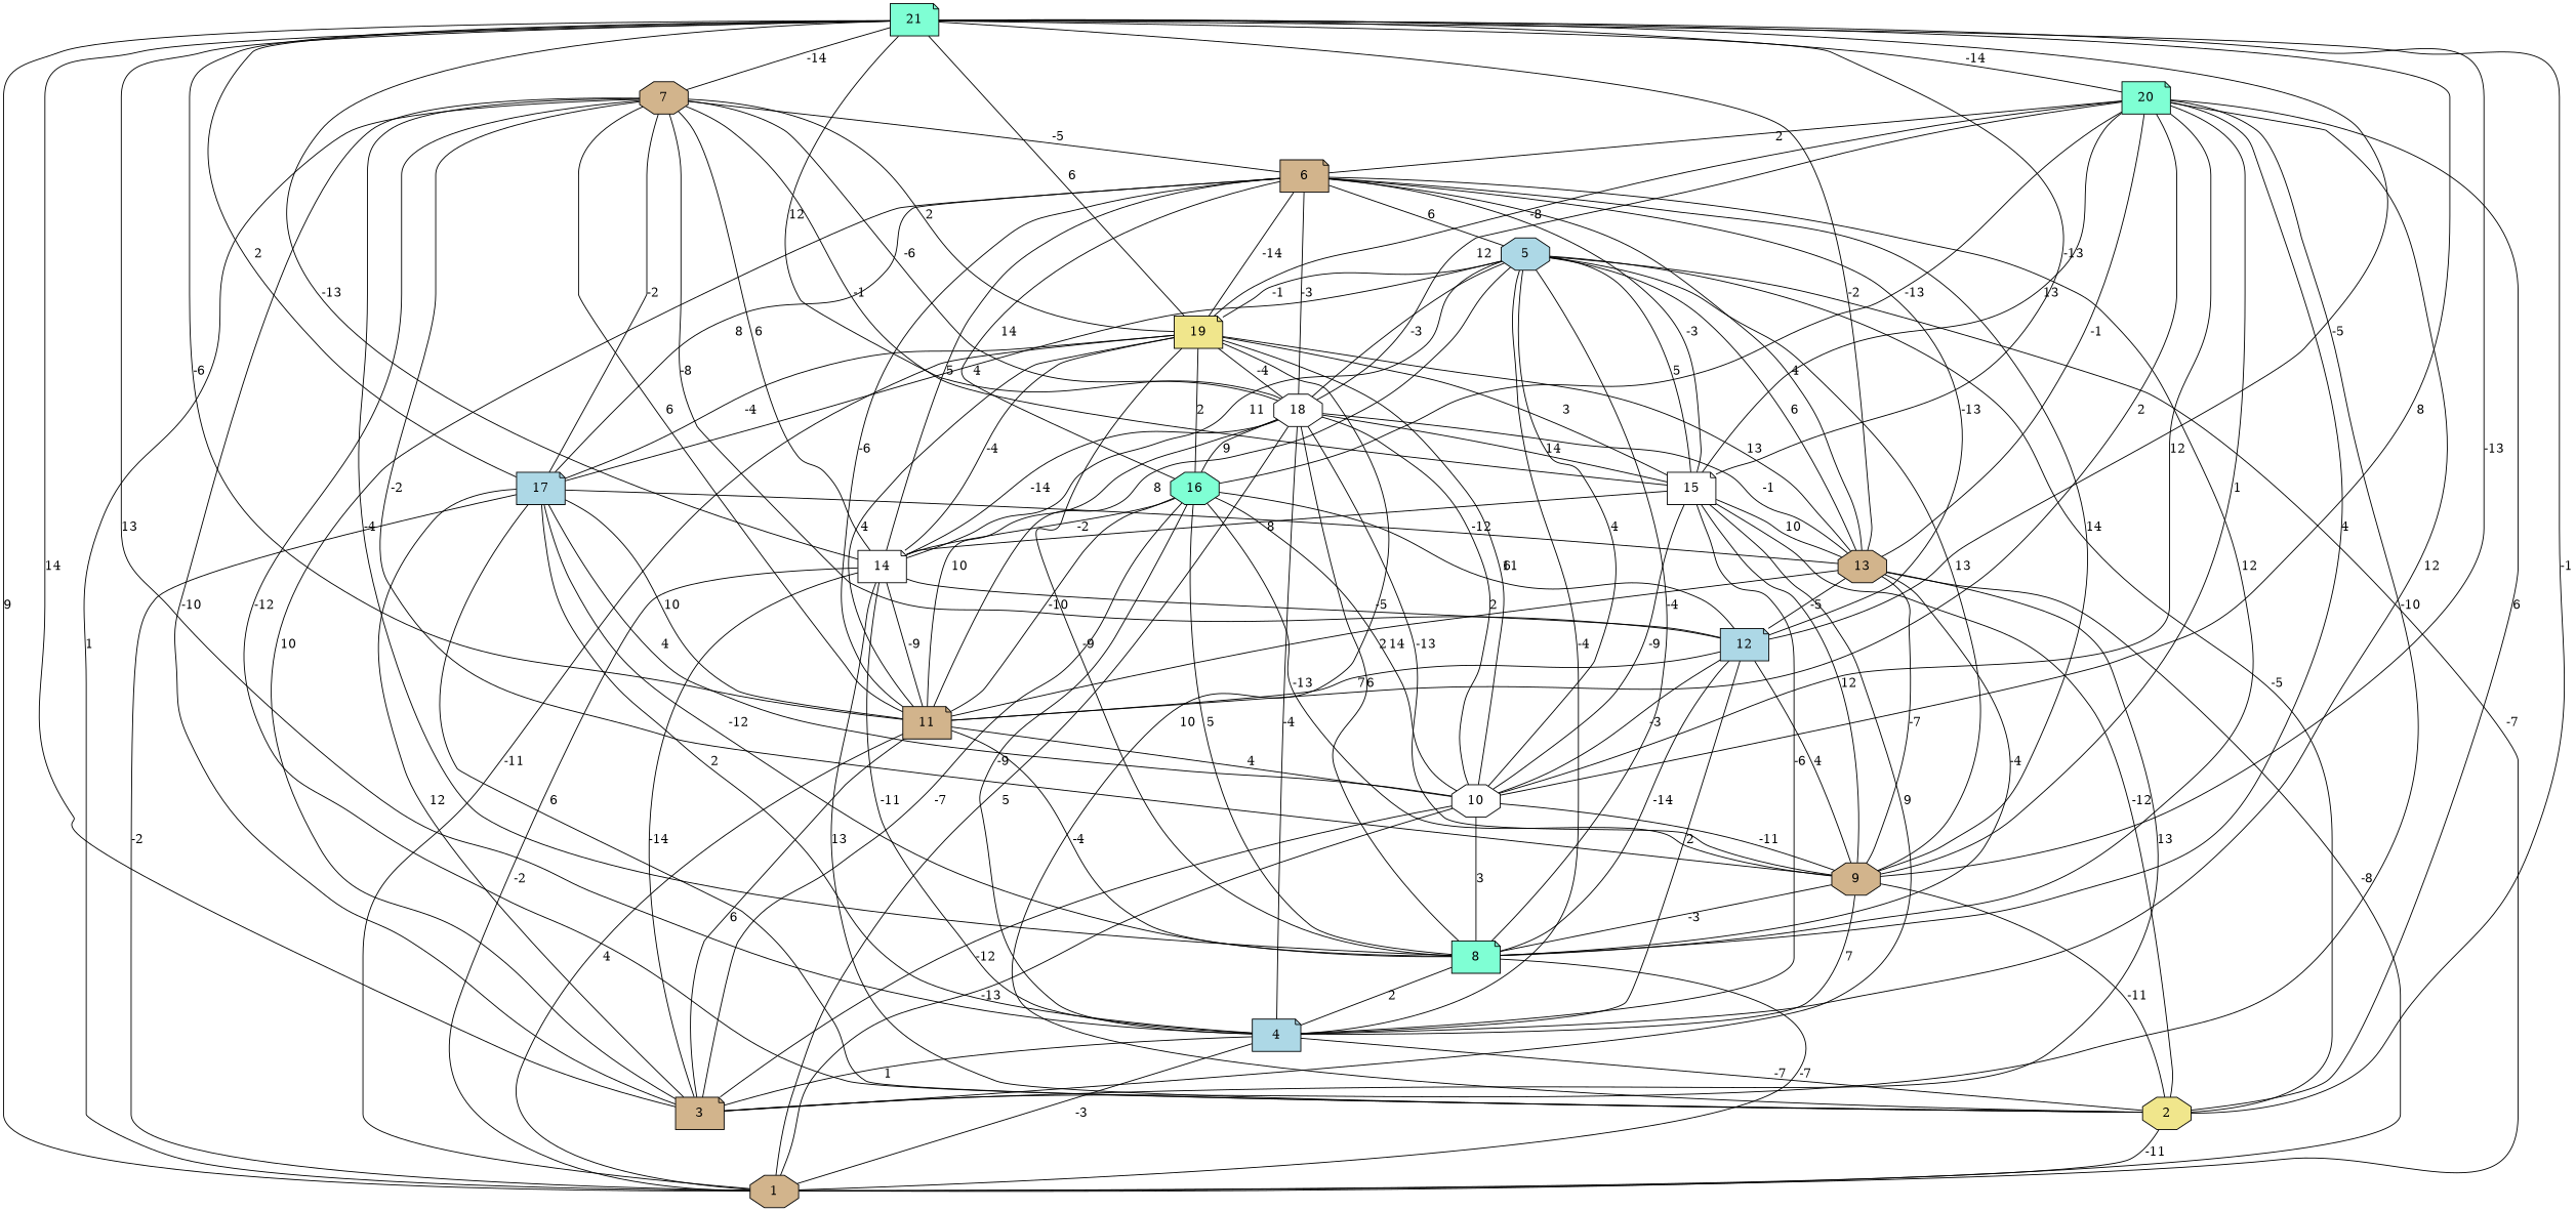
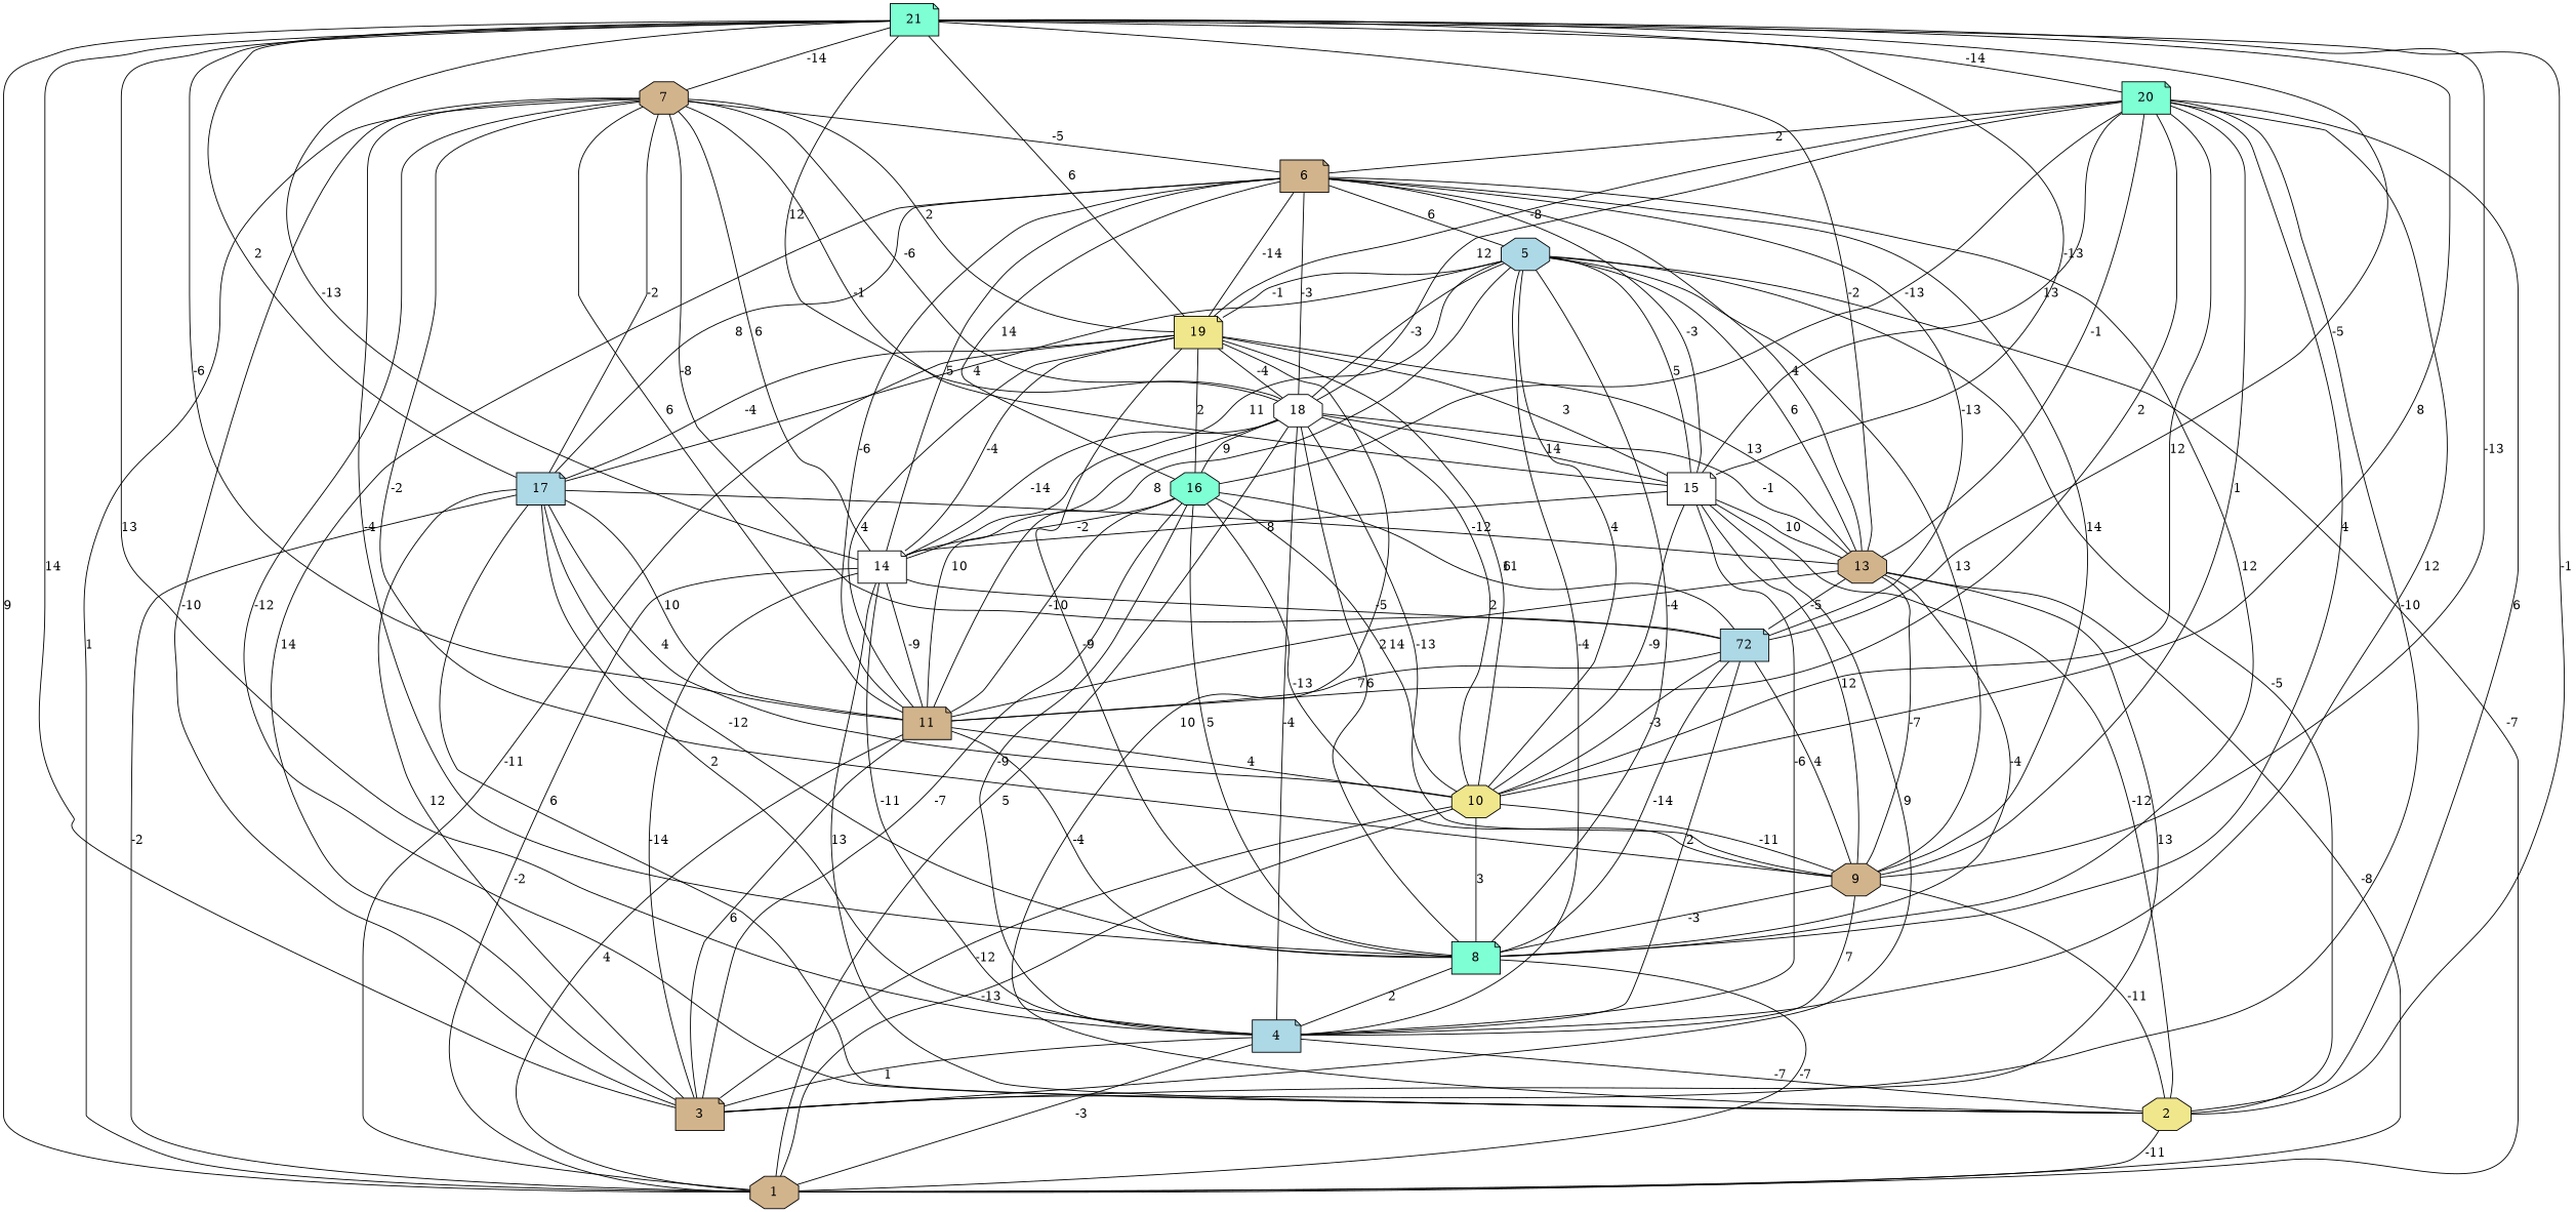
  graph {
    fontname="Helvetica,Arial,sans-serif"
    node [fillcolor=tan shape=note style=filled]
    1 [shape=octagon]
    21 [fillcolor=aquamarine]
    2 [fillcolor=khaki shape=octagon]
    3
    4 [fillcolor=lightblue]
    7 [shape=octagon]
    9 [shape=octagon]
-   10 [fillcolor=white shape=octagon]
+   10 [fillcolor=khaki shape=octagon]
    11
-   12 [fillcolor=lightblue]
+   12 [fillcolor=lightblue label=72]
    13 [shape=octagon]
    14 [fillcolor=white]
    15 [fillcolor=white]
    17 [fillcolor=lightblue]
    18 [fillcolor=white shape=octagon]
    19 [fillcolor=khaki]
    20 [fillcolor=aquamarine]
    6
    8 [fillcolor=aquamarine]
    5 [fillcolor=lightblue shape=octagon]
    16 [fillcolor=aquamarine shape=octagon]
    21 -- 1 [label=9]
    21 -- 2 [label=-1]
    21 -- 3 [label=14]
    21 -- 4 [label=13]
    21 -- 7 [label=-14]
    21 -- 9 [label=-13]
    21 -- 10 [label=8]
    21 -- 11 [label=-6]
    21 -- 12 [label=-5]
    21 -- 13 [label=-2]
    21 -- 14 [label=-13]
    21 -- 15 [label=-13]
    21 -- 17 [label=2]
    21 -- 18 [label=12]
    21 -- 19 [label=6]
    21 -- 20 [label=-14]
    2 -- 1 [label=-11]
    4 -- 1 [label=-3]
    4 -- 2 [label=-7]
    4 -- 3 [label=1]
    7 -- 1 [label=1]
    7 -- 2 [label=-12]
    7 -- 3 [label=-10]
    7 -- 6 [label=-5]
    9 -- 2 [label=-11]
    9 -- 4 [label=7]
    9 -- 7 [label=-2]
    9 -- 6 [label=14]
    9 -- 8 [label=-3]
    9 -- 5 [label=13]
    10 -- 1 [label=-13]
    10 -- 3 [label=-12]
    10 -- 9 [label=-11]
    10 -- 8 [label=3]
    10 -- 5 [label=4]
    11 -- 1 [label=4]
    11 -- 3 [label=6]
    11 -- 7 [label=6]
    11 -- 10 [label=4]
    11 -- 6 [label=-6]
    11 -- 8 [label=-4]
    11 -- 5 [label=8]
    12 -- 4 [label=2]
    12 -- 7 [label=-8]
    12 -- 9 [label=4]
    12 -- 10 [label=-3]
    12 -- 11 [label=7]
    12 -- 6 [label=-13]
    12 -- 8 [label=-14]
    13 -- 1 [label=-8]
    13 -- 3 [label=13]
    13 -- 9 [label=-7]
    13 -- 11 [label=2]
    13 -- 12 [label=-5]
    13 -- 6 [label=4]
    13 -- 8 [label=-4]
    13 -- 5 [label=6]
    14 -- 1 [label=-2]
    14 -- 2 [label=13]
    14 -- 3 [label=-14]
    14 -- 4 [label=-11]
    14 -- 7 [label=6]
    14 -- 11 [label=-9]
    14 -- 12 [label=-5]
    14 -- 6 [label=5]
    14 -- 5 [label=11]
    15 -- 2 [label=-12]
    15 -- 3 [label=9]
    15 -- 4 [label=-6]
    15 -- 7 [label=-1]
    15 -- 9 [label=12]
    15 -- 10 [label=-9]
    15 -- 13 [label=10]
    15 -- 14 [label=8]
    15 -- 6 [label=-3]
    15 -- 5 [label=5]
    17 -- 1 [label=-2]
    17 -- 2 [label=6]
    17 -- 3 [label=12]
    17 -- 4 [label=2]
    17 -- 7 [label=-2]
    17 -- 10 [label=4]
    17 -- 11 [label=10]
    17 -- 13 [label=-12]
    17 -- 6 [label=8]
    17 -- 8 [label=-12]
    17 -- 5 [label=4]
    18 -- 1 [label=5]
    18 -- 4 [label=-4]
    18 -- 7 [label=-6]
    18 -- 9 [label=-13]
    18 -- 10 [label=2]
    18 -- 11 [label=10]
    18 -- 13 [label=-1]
    18 -- 14 [label=-14]
    18 -- 15 [label=14]
    18 -- 6 [label=-3]
    18 -- 8 [label=6]
    18 -- 5 [label=-3]
    18 -- 16 [label=9]
    19 -- 1 [label=-11]
    19 -- 2 [label=10]
    19 -- 7 [label=2]
    19 -- 10 [label=11]
    19 -- 11 [label=4]
    19 -- 13 [label=13]
    19 -- 14 [label=-4]
    19 -- 15 [label=3]
    19 -- 17 [label=-4]
    19 -- 18 [label=-4]
    19 -- 6 [label=-14]
    19 -- 8 [label=-9]
    19 -- 16 [label=2]
    20 -- 2 [label=6]
    20 -- 3 [label=-10]
    20 -- 4 [label=12]
    20 -- 9 [label=1]
    20 -- 10 [label=12]
    20 -- 11 [label=2]
    20 -- 13 [label=-1]
    20 -- 15 [label=13]
    20 -- 18 [label=12]
    20 -- 19 [label=-8]
    20 -- 6 [label=2]
    20 -- 8 [label=4]
    20 -- 16 [label=-13]
-   6 -- 3 [label=10]
+   6 -- 3 [label=14]
    6 -- 5 [label=6]
    8 -- 1 [label=-7]
    8 -- 4 [label=2]
    8 -- 7 [label=-4]
    8 -- 6 [label=12]
    8 -- 5 [label=-4]
    5 -- 1 [label=-7]
    5 -- 2 [label=-5]
    5 -- 4 [label=-4]
    5 -- 19 [label=-1]
    16 -- 3 [label=-7]
    16 -- 4 [label=-9]
    16 -- 9 [label=-13]
    16 -- 10 [label=14]
    16 -- 11 [label=-10]
    16 -- 12 [label=6]
    16 -- 14 [label=-2]
    16 -- 6 [label=14]
    16 -- 8 [label=5]
  }
